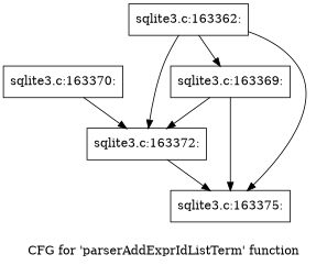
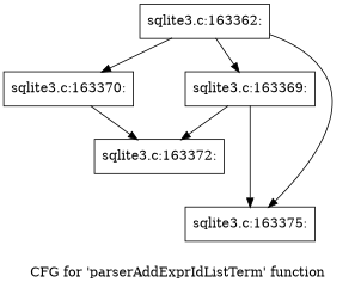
  digraph {
    label="CFG for 'parserAddExprIdListTerm' function"
    node [shape=record]
    n1 [label="{sqlite3.c:163362:}"]
    n2 [label="{sqlite3.c:163370:}"]
    n3 [label="{sqlite3.c:163369:}"]
    n4 [label="{sqlite3.c:163375:}"]
    n5 [label="{sqlite3.c:163372:}"]
-   n1 -> n5
+   n1 -> n2
    n1 -> n3
    n1 -> n4
    n2 -> n5
    n3 -> n4
    n3 -> n5
-   n5 -> n4
  }
